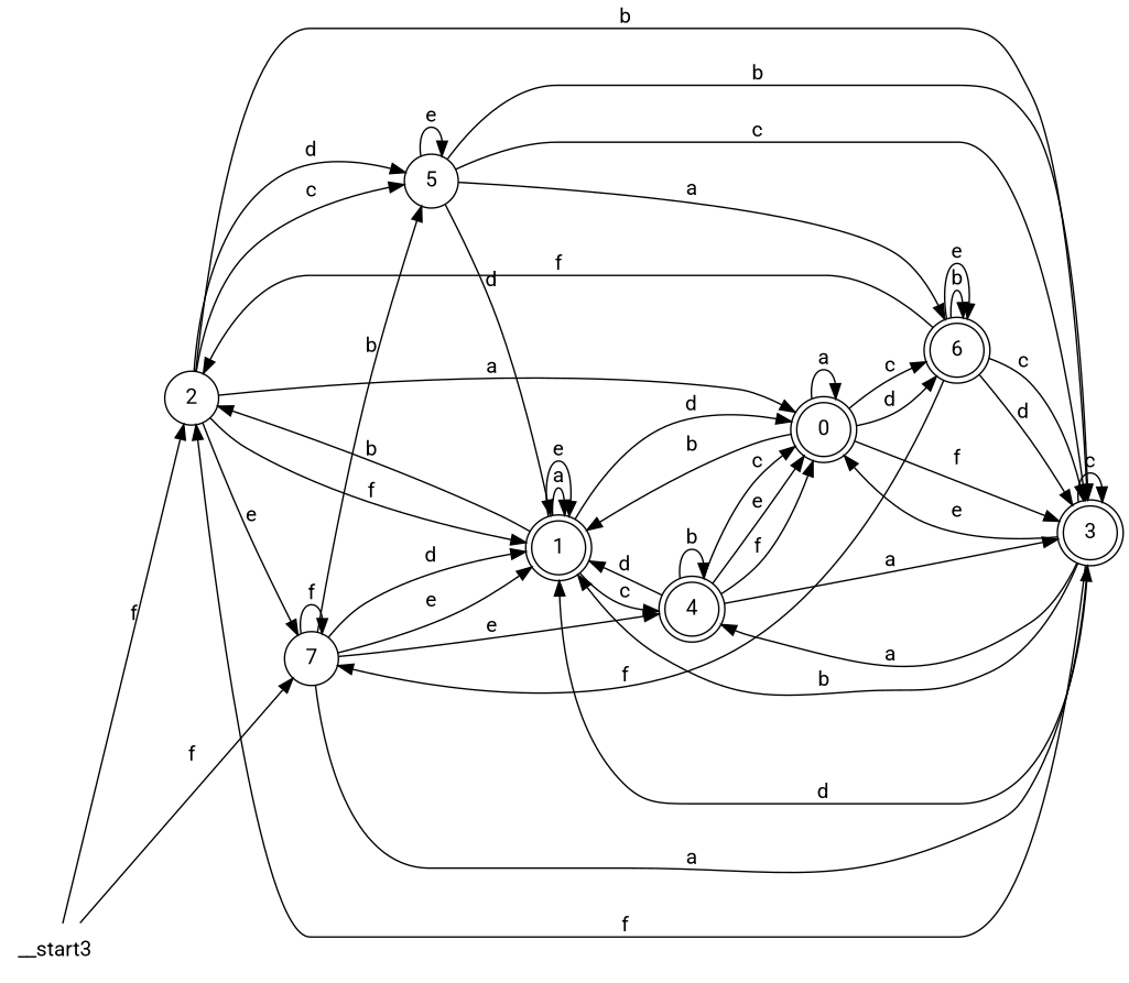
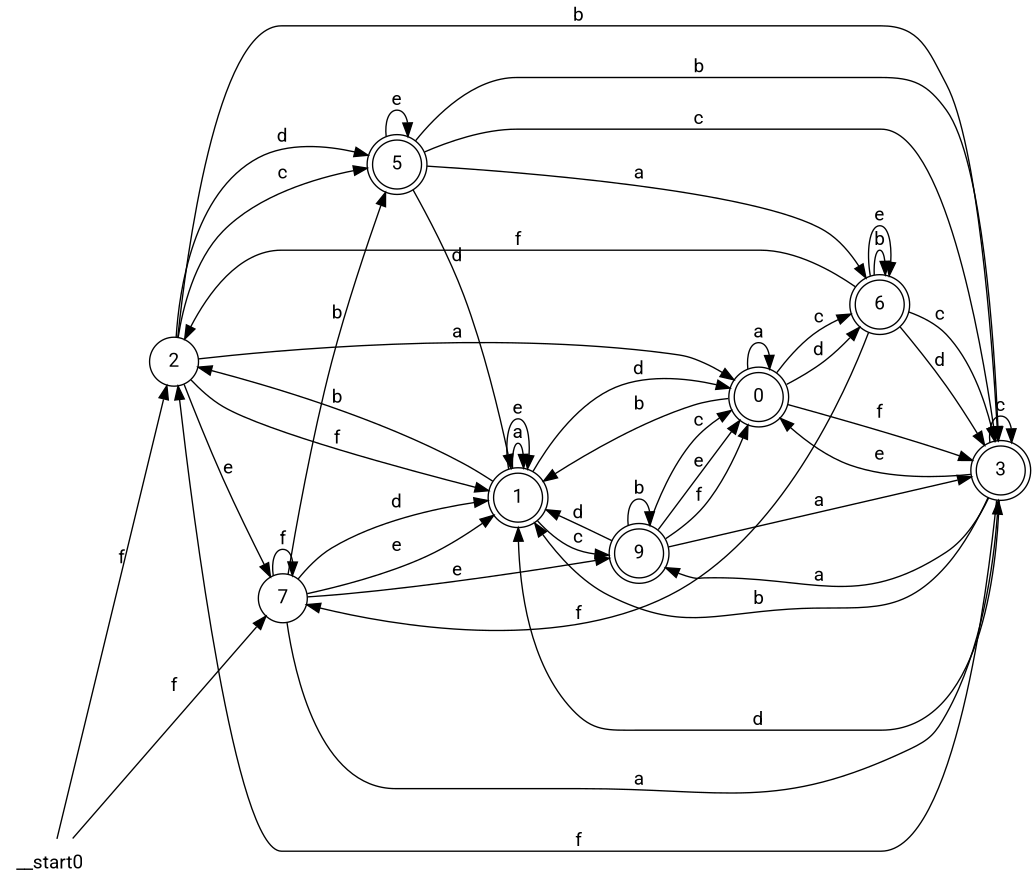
  digraph {
    fontname=Roboto
    rankdir=LR
    node [fontname=Roboto shape=doublecircle color=black fillcolor=white style="rounded,filled"]
    edge [fontname=Roboto]
-   __start0 [shape=none label=__start3 color="" fillcolor="" style=""]
+   __start0 [shape=none color="" fillcolor="" style=""]
    n2 [label=2 shape=circle style=filled]
    n3 [label=7 shape=circle style=filled]
    n4 [label=0]
    n5 [label=1]
    n6 [label=3 style=filled]
    n7 [label=6]
-   n8 [label=4]
-   n9 [label=5 shape=circle]
+   n8 [label=9]
+   n9 [label=5]
    __start0 -> n2 [label=f]
    __start0 -> n3 [label=f]
    n2 -> n3 [label=e]
    n2 -> n4 [label=a]
    n2 -> n5 [label=f]
    n2 -> n6 [label=b]
    n2 -> n9 [label=c]
    n2 -> n9 [label=d]
    n3 -> n3 [label=f]
    n3 -> n5 [label=d]
    n3 -> n5 [label=e]
    n3 -> n6 [label=a]
    n3 -> n8 [label=e]
    n3 -> n9 [label=b]
    n4 -> n4 [label=a]
    n4 -> n5 [label=b]
    n4 -> n6 [label=f]
    n4 -> n7 [label=c]
    n4 -> n7 [label=d]
    n5 -> n2 [label=b]
    n5 -> n4 [label=d]
    n5 -> n5 [label=a]
    n5 -> n5 [label=e]
    n5 -> n8 [label=c]
    n6 -> n2 [label=f]
    n6 -> n4 [label=e]
    n6 -> n5 [label=b]
    n6 -> n5 [label=d]
    n6 -> n6 [label=c]
    n6 -> n8 [label=a]
    n7 -> n2 [label=f]
    n7 -> n3 [label=f]
    n7 -> n6 [label=c]
    n7 -> n6 [label=d]
    n7 -> n7 [label=b]
    n7 -> n7 [label=e]
    n8 -> n4 [label=c]
    n8 -> n4 [label=e]
    n8 -> n4 [label=f]
    n8 -> n5 [label=d]
    n8 -> n6 [label=a]
    n8 -> n8 [label=b]
    n9 -> n5 [label=d]
    n9 -> n6 [label=b]
    n9 -> n6 [label=c]
    n9 -> n7 [label=a]
    n9 -> n9 [label=e]
  }
